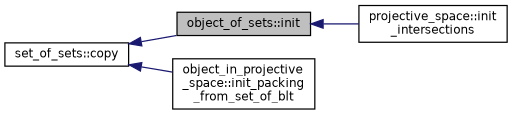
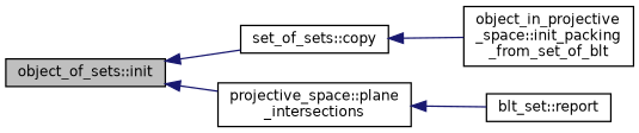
  digraph {
    rankdir=LR
    node [color=black fillcolor=white fontname=Helvetica fontsize=10 shape=record style=filled]
    edge [color=midnightblue dir=back fontname=Helvetica fontsize=10 labelfontname=Helvetica labelfontsize=10 style=solid]
    n1 [fillcolor=grey75 fontcolor=black height=0.2 label="object_of_sets::init" width=0.4]
    n2 [height=0.2 label="set_of_sets::copy" width=0.4]
-   n3 [height=0.2 label="projective_space::init\l_intersections" width=0.4]
+   n3 [height=0.2 label="projective_space::plane\l_intersections" width=0.4]
    n4 [height=0.2 label="object_in_projective\l_space::init_packing\l_from_set_of_blt" width=0.4]
-   n2 -> n1
+   n5 [height=0.2 label="blt_set::report" width=0.4]
+   n1 -> n2
    n1 -> n3
    n2 -> n4
+   n3 -> n5
  }
